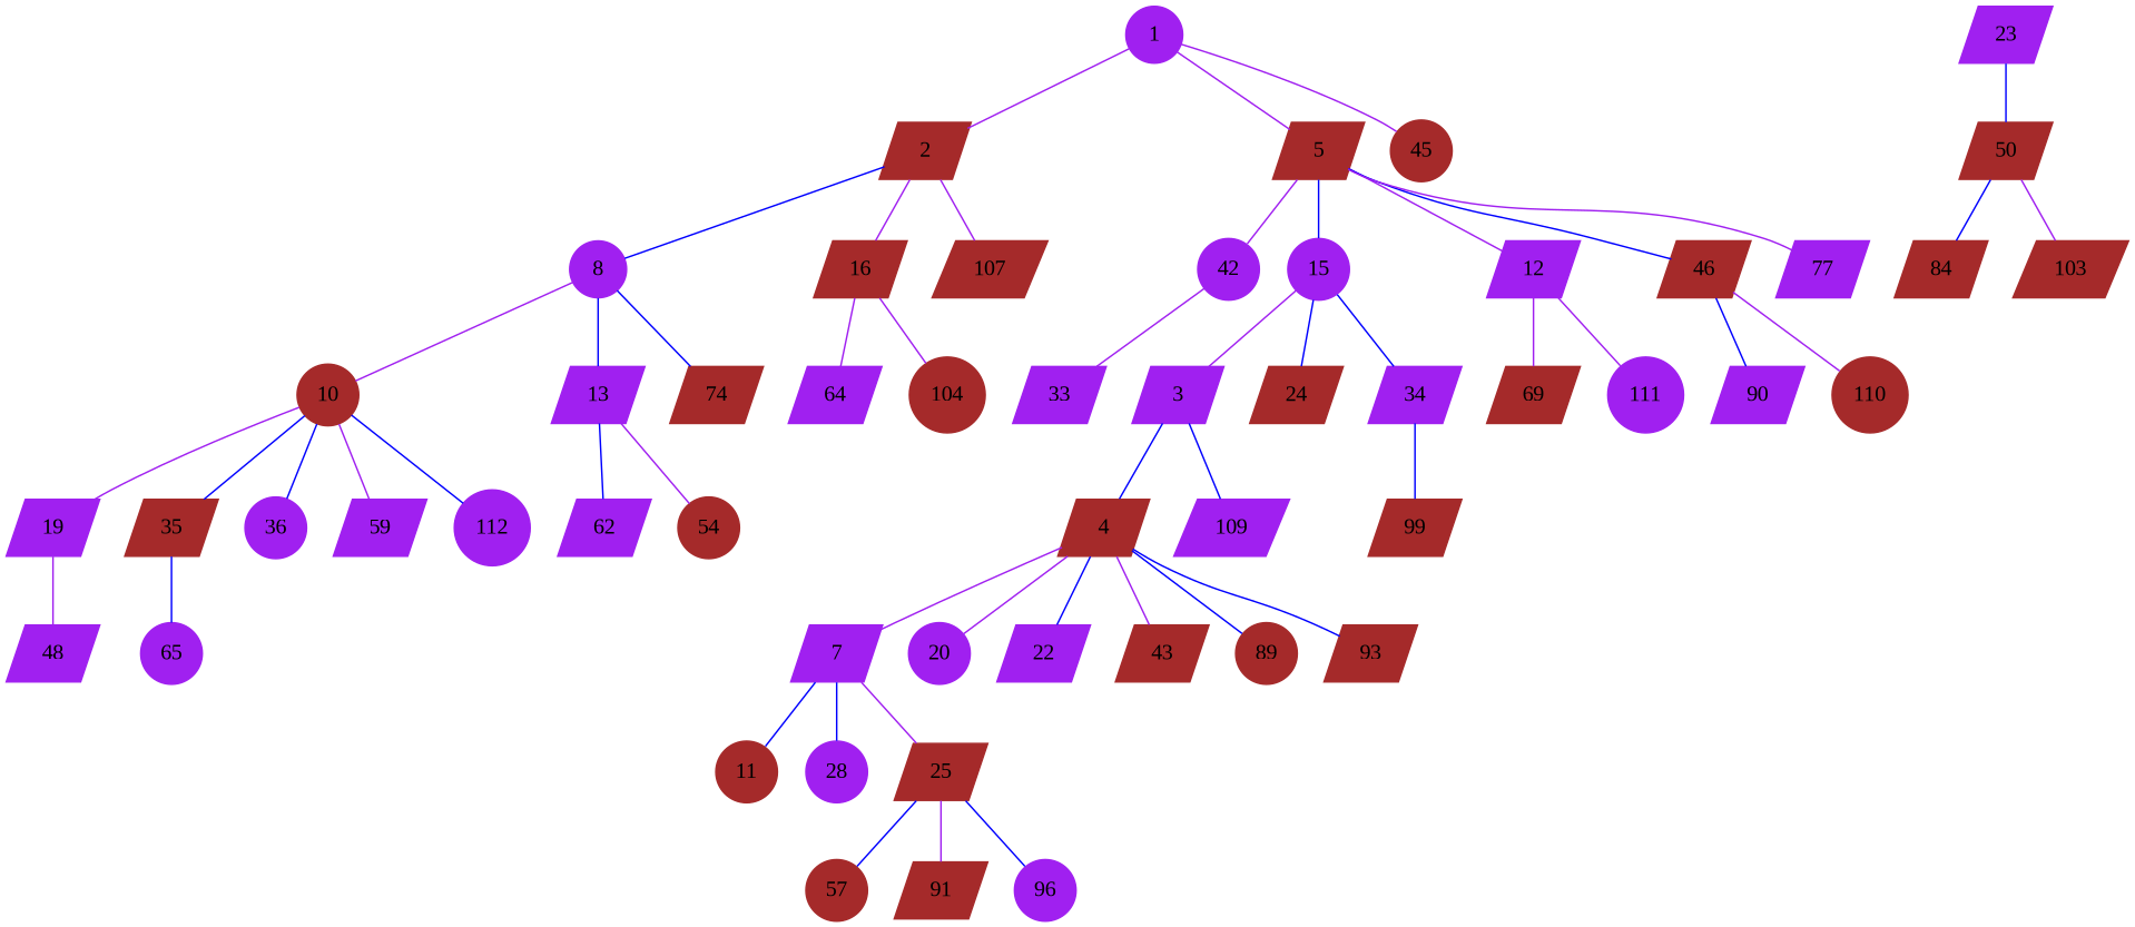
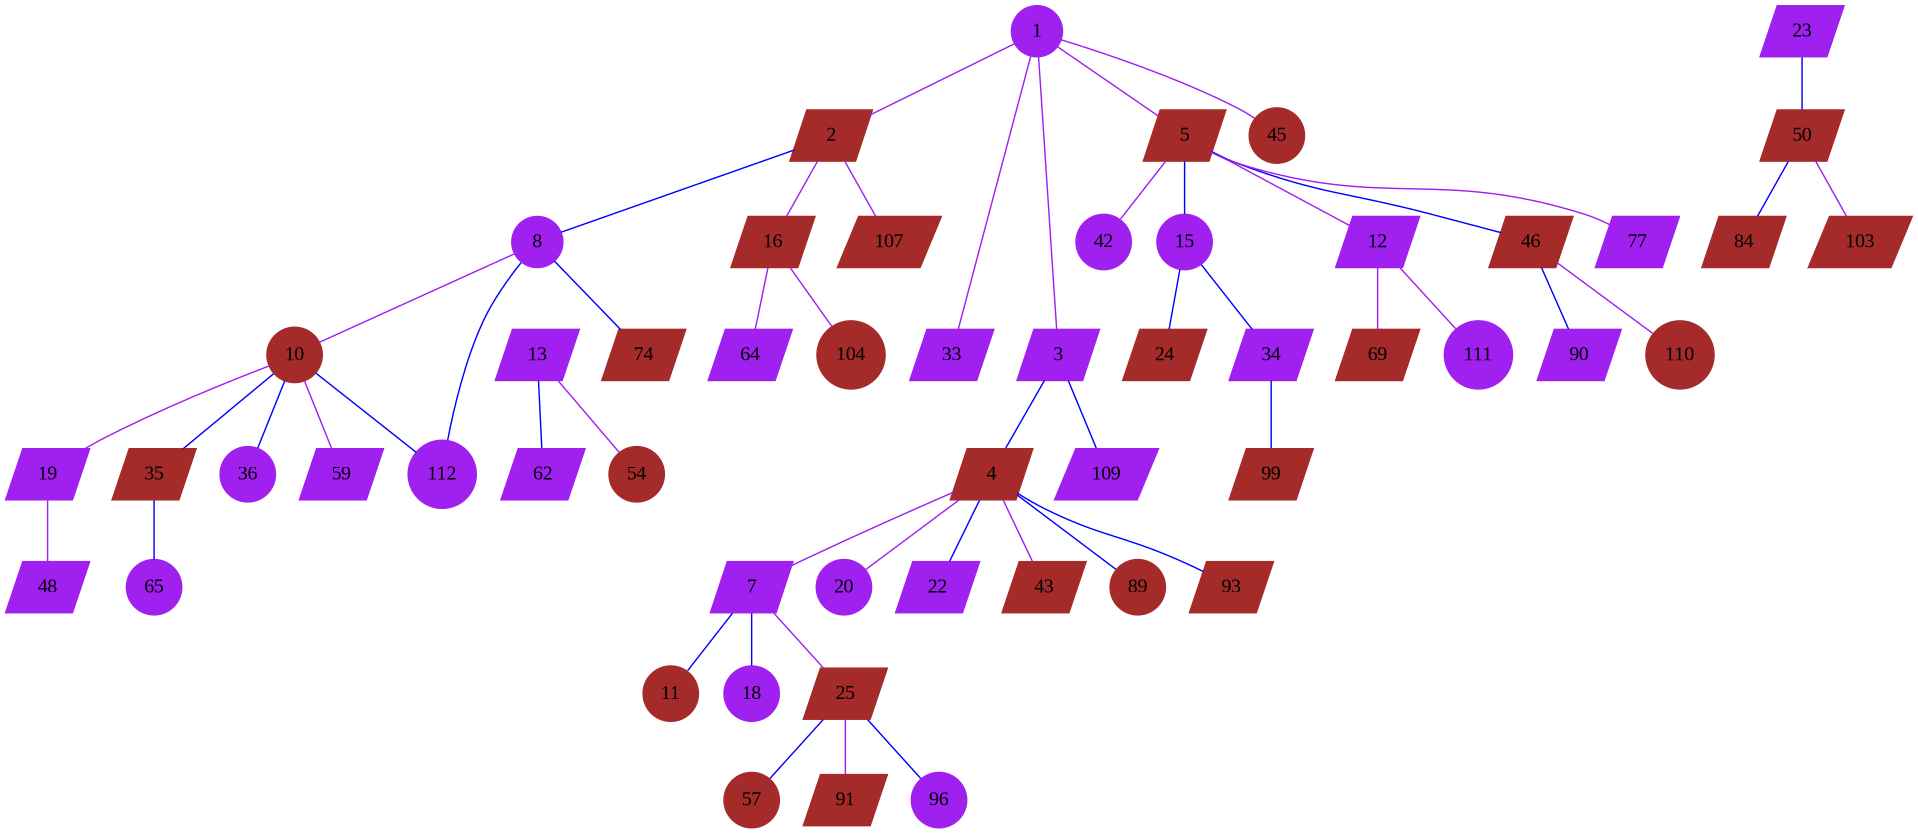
  graph {
    fontname="Liberation Serif"
    node [color=purple fontname="Liberation Serif" shape=parallelogram style=filled]
    edge [color=purple fontname="Liberation Serif"]
    1 [shape=circle]
    2 [color=brown]
    3 [super="+44"]
    5 [color=brown super="+17+28+6+102"]
    33 [super="+58"]
    45 [color=brown shape=circle super="+76+73+68"]
    8 [shape=circle super="+9"]
    16 [color=brown super="+72+31"]
    107 [color=brown]
    4 [color=brown]
    109
    12 [super="+108+14"]
    15 [shape=circle]
    42 [shape=circle]
    46 [color=brown super="+86"]
    77
    10 [color=brown shape=circle super="+27+21+38"]
    13 [super="+30+82"]
    74 [color=brown super="+83"]
    64
    104 [color=brown shape=circle]
    7
    20 [shape=circle]
    22 [super="+66+80"]
    43 [color=brown]
    89 [color=brown shape=circle]
    93 [color=brown]
    11 [color=brown shape=circle super="+95+94"]
-   18 [shape=circle super="+70+56+85" label=28]
+   18 [shape=circle super="+70+56+85"]
    25 [color=brown super="+26+41"]
    69 [color=brown super="+106"]
    111 [shape=circle]
    24 [color=brown]
    34 [super="+61"]
    90
    110 [color=brown shape=circle]
    57 [color=brown shape=circle]
    91 [color=brown]
    96 [shape=circle]
    19 [super="+78+97+29"]
    35 [color=brown super="+40"]
    36 [shape=circle]
    59
    112 [shape=circle]
    54 [color=brown shape=circle]
    62
    48 [super="+92"]
    65 [shape=circle super="+75"]
    23 [super="+49"]
    50 [color=brown super="+53+98"]
    99 [color=brown super="+101"]
    84 [color=brown]
    103 [color=brown]
    1 -- 2
-   15 -- 3
+   1 -- 3
    1 -- 5
-   42 -- 33
+   1 -- 33
    1 -- 45
    2 -- 8 [color=blue]
    2 -- 16
    2 -- 107
    3 -- 4 [color=blue]
    3 -- 109 [color=blue]
    5 -- 12
    5 -- 15 [color=blue]
    5 -- 42
    5 -- 46 [color=blue]
    5 -- 77
    8 -- 10
-   8 -- 13 [color=blue]
+   8 -- 112 [color=blue]
    8 -- 74 [color=blue]
    16 -- 64
    16 -- 104
    4 -- 7
    4 -- 20
    4 -- 22 [color=blue]
    4 -- 43
    4 -- 89 [color=blue]
    4 -- 93 [color=blue]
    12 -- 69
    12 -- 111
    15 -- 24 [color=blue]
    15 -- 34 [color=blue]
    46 -- 90 [color=blue]
    46 -- 110
    10 -- 19
    10 -- 35 [color=blue]
    10 -- 36 [color=blue]
    10 -- 59
    10 -- 112 [color=blue]
    13 -- 54
    13 -- 62 [color=blue]
    7 -- 11 [color=blue]
    7 -- 18 [color=blue]
    7 -- 25
    25 -- 57 [color=blue]
    25 -- 91
    25 -- 96 [color=blue]
    34 -- 99 [color=blue]
    19 -- 48
    35 -- 65 [color=blue]
    23 -- 50 [color=blue]
    50 -- 84 [color=blue]
    50 -- 103
  }
